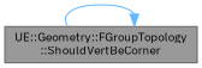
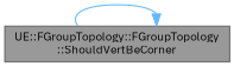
  digraph {
    rankdir=LR
    fontname="IBM Plex Sans"
-   n1 [color=gray40 fillcolor=grey60 fontcolor=black fontname="IBM Plex Sans" fontsize=10 height=0.2 label="UE::Geometry::FGroupTopology\l::ShouldVertBeCorner" shape=box style=filled width=0.4]
+   n1 [color=gray40 fillcolor=grey60 fontcolor=black fontname="IBM Plex Sans" fontsize=10 height=0.2 label="UE::FGroupTopology::FGroupTopology\l::ShouldVertBeCorner" shape=box style=filled width=0.4]
    n1 -> n1 [color=steelblue1 fontname="IBM Plex Sans" fontsize=10 labelfontname=Helvetica labelfontsize=10 style=solid arrowhead=normal]
  }
